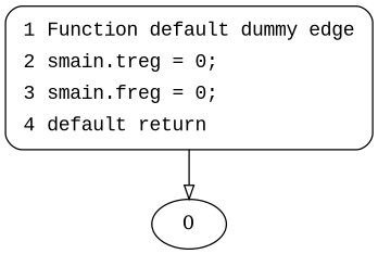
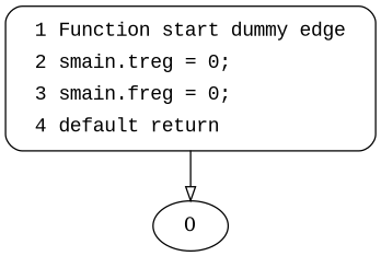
  digraph {
-   n1 [fillcolor=white fontname="Courier New" label=<<table border="0" cellborder="0" cellpadding="3" bgcolor="white"><tr><td align="right">1</td><td align="left">Function default dummy edge</td></tr><tr><td align="right">2</td><td align="left">smain.treg = 0;</td></tr><tr><td align="right">3</td><td align="left">smain.freg = 0;</td></tr><tr><td align="right">4</td><td align="left">default return</td></tr></table>> penwidth=1 shape=Mrecord style="filled,bold"]
+   n1 [fillcolor=white fontname="Courier New" label=<<table border="0" cellborder="0" cellpadding="3" bgcolor="white"><tr><td align="right">1</td><td align="left">Function start dummy edge</td></tr><tr><td align="right">2</td><td align="left">smain.treg = 0;</td></tr><tr><td align="right">3</td><td align="left">smain.freg = 0;</td></tr><tr><td align="right">4</td><td align="left">default return</td></tr></table>> penwidth=1 shape=Mrecord style="filled,bold"]
    0
    n1 -> 0 [arrowhead=onormal]
  }
